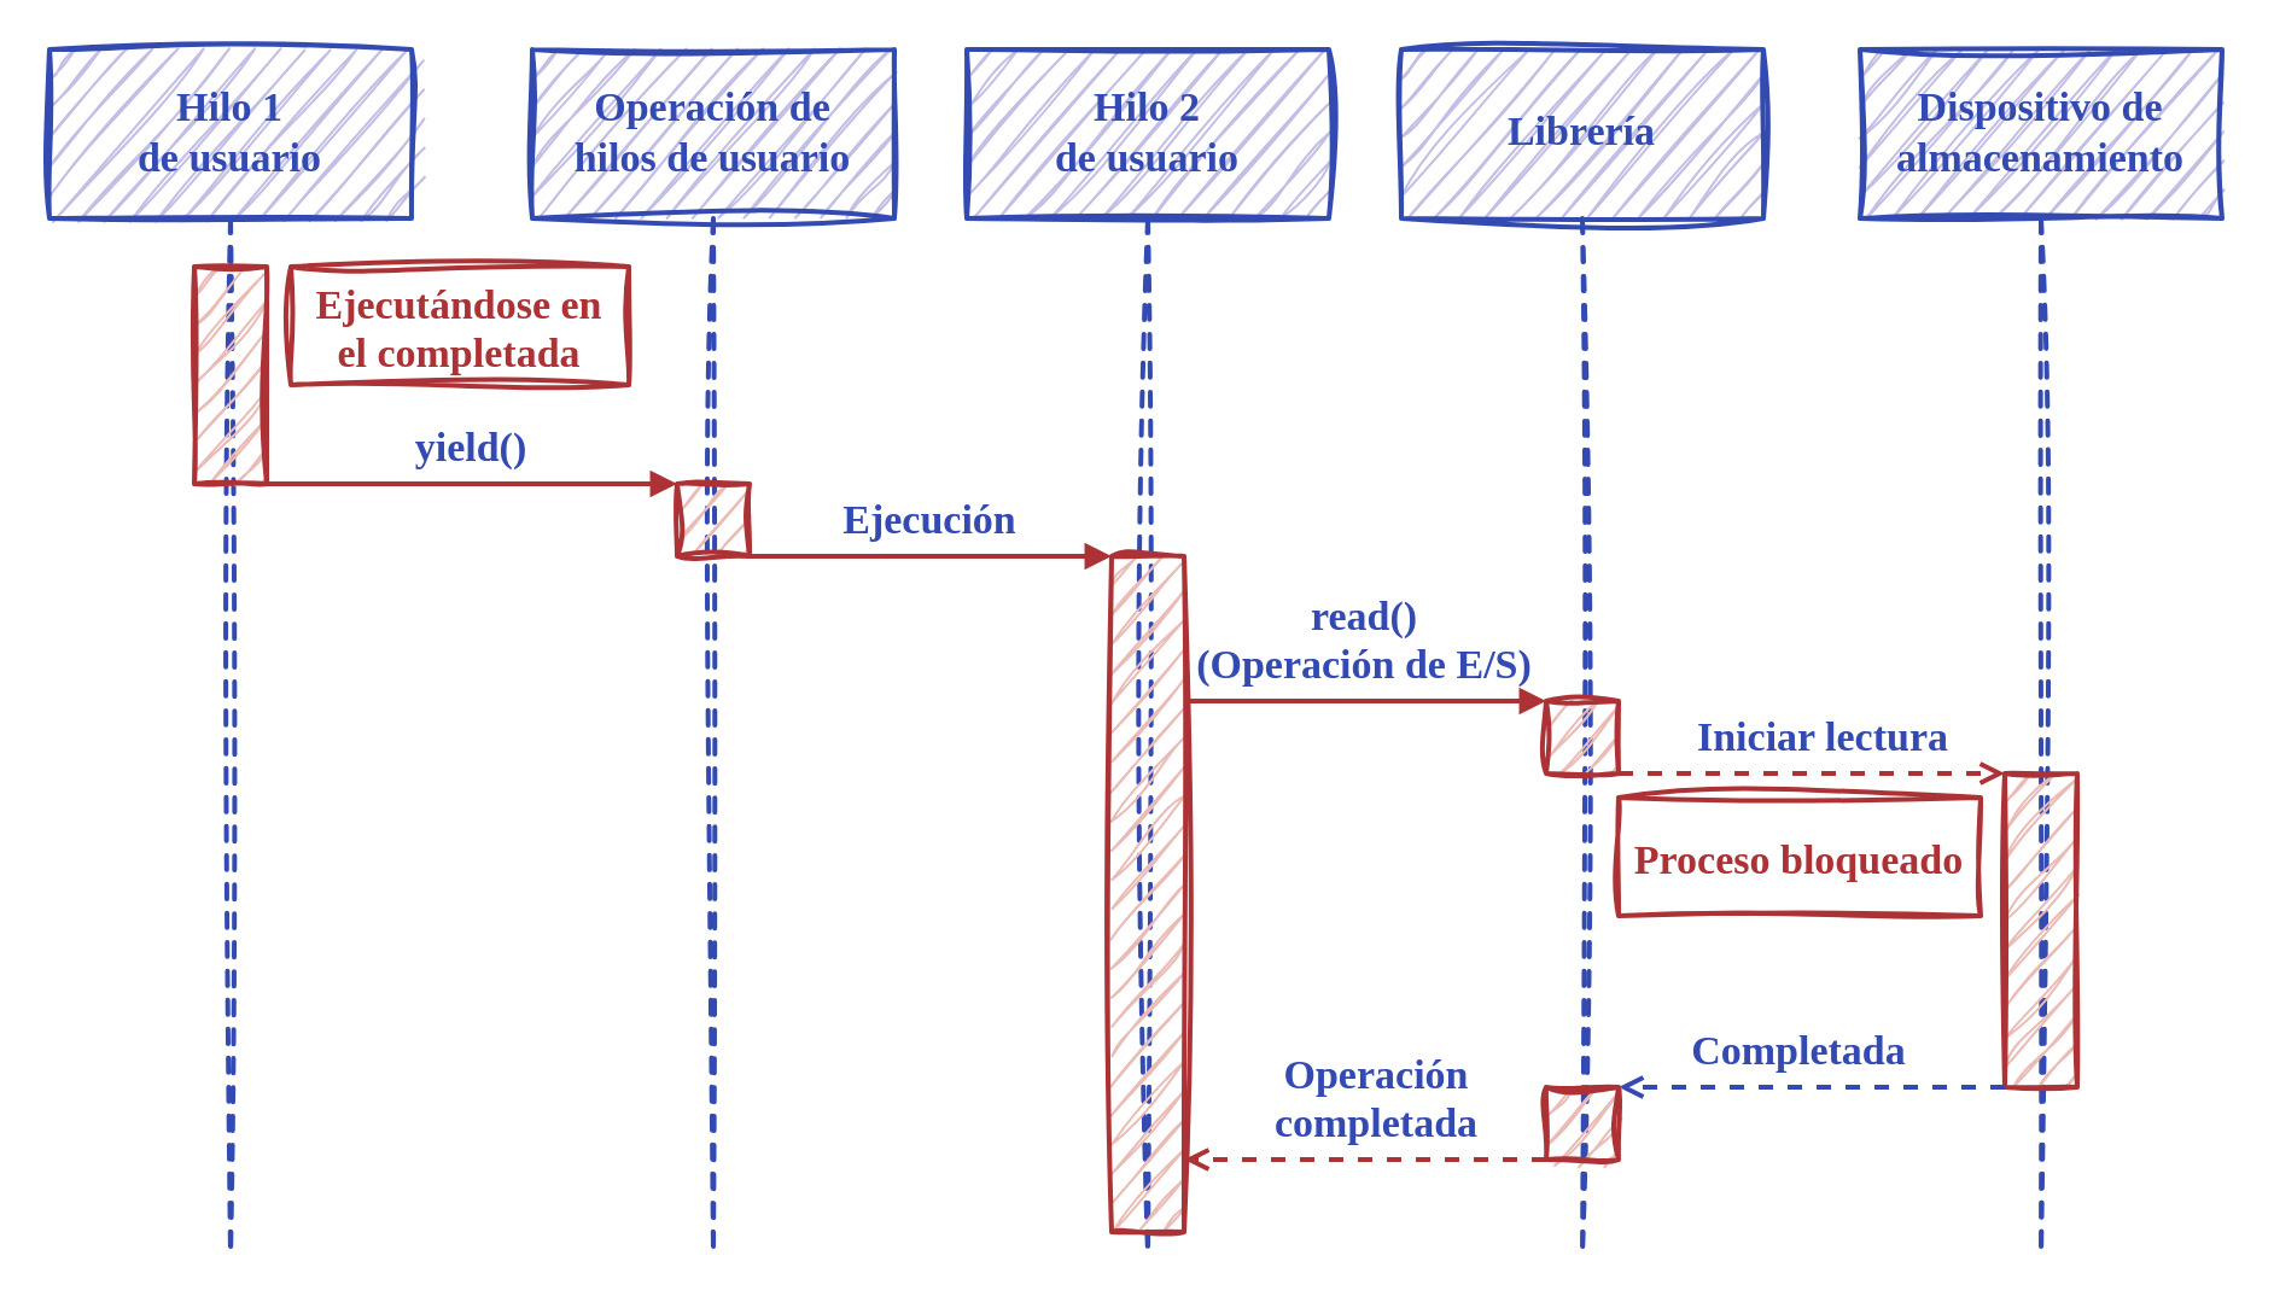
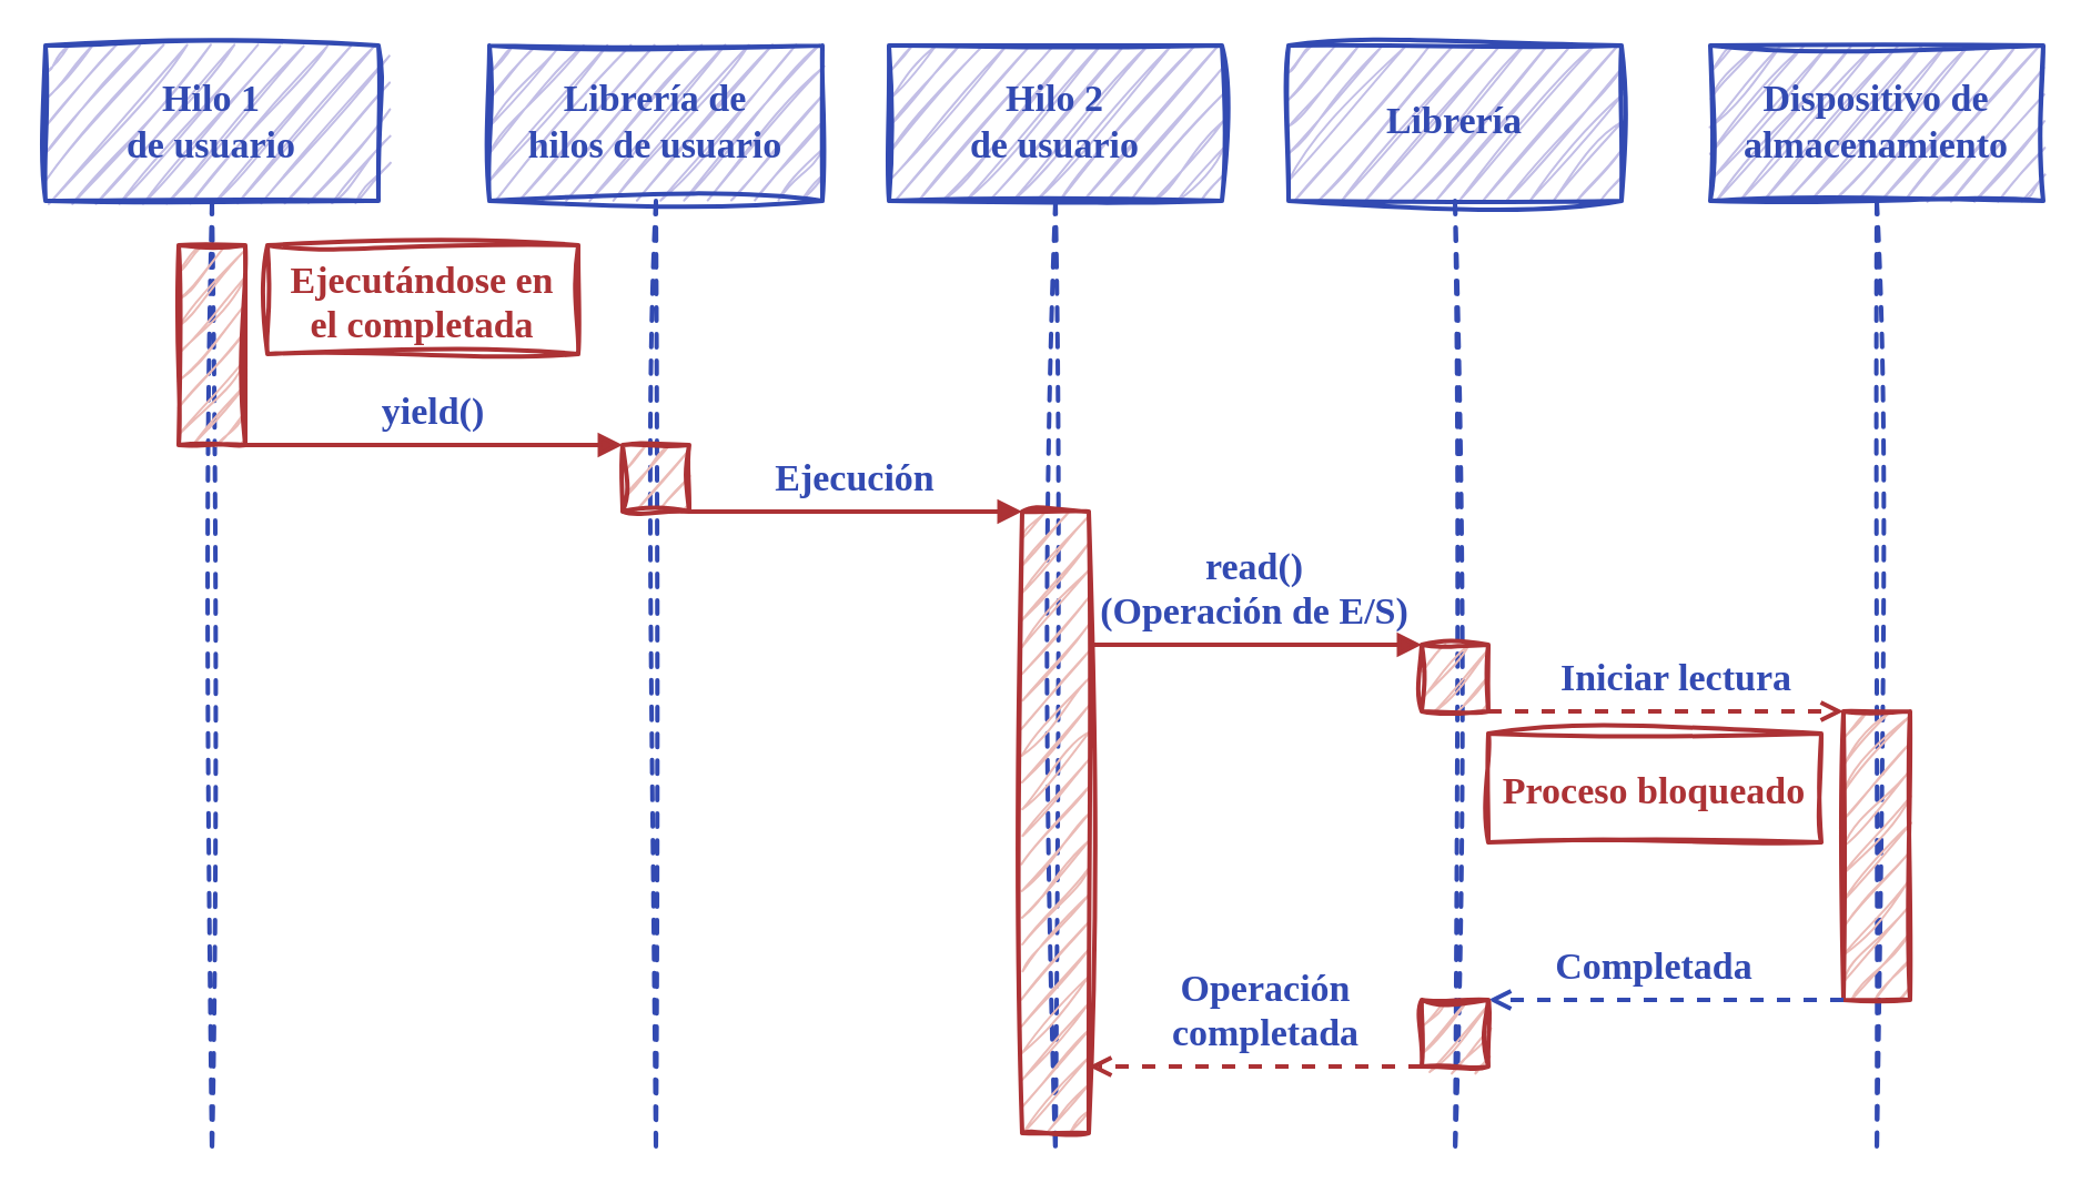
  <mxCell id="0" />
  <mxCell id="1" parent="0" />
  <mxCell id="2" value="Proceso bloqueado" style="fillColor=default;strokeColor=#AC3235;sketch=1;curveFitting=1;jiggle=2;strokeWidth=2;fontColor=#AC3235;fontFamily=Ink Free;fontSize=17;fontStyle=1" vertex="1" parent="1"><mxGeometry x="670" y="330" width="150" height="49" as="geometry" /></mxCell>
  <mxCell id="3" value="Dispositivo de&#10;almacenamiento" style="shape=umlLifeline;perimeter=lifelinePerimeter;whiteSpace=wrap;container=1;dropTarget=0;collapsible=0;recursiveResize=0;outlineConnect=0;portConstraint=eastwest;newEdgeStyle={&quot;edgeStyle&quot;:&quot;elbowEdgeStyle&quot;,&quot;elbow&quot;:&quot;vertical&quot;,&quot;curved&quot;:0,&quot;rounded&quot;:0};size=70;fontSize=17;fontFamily=Ink Free;fillColor=#C2BEE6;strokeColor=#324AB2;fontColor=#324AB2;sketch=1;curveFitting=1;jiggle=2;fontStyle=1;strokeWidth=2;" vertex="1" parent="1"><mxGeometry x="770" y="20" width="150" height="500" as="geometry" /></mxCell>
  <mxCell id="4" value="" style="points=[];perimeter=orthogonalPerimeter;outlineConnect=0;targetShapes=umlLifeline;portConstraint=eastwest;newEdgeStyle={&quot;edgeStyle&quot;:&quot;elbowEdgeStyle&quot;,&quot;elbow&quot;:&quot;vertical&quot;,&quot;curved&quot;:0,&quot;rounded&quot;:0};strokeWidth=2;strokeColor=#AC3235;fillColor=#EBBBB6;sketch=1;curveFitting=1;jiggle=2;fontSize=17;fontFamily=Ink Free;fontColor=#AC3235;fontStyle=1;" vertex="1" parent="3"><mxGeometry x="60" y="300" width="30" height="130" as="geometry" /></mxCell>
  <mxCell id="5" value="Iniciar lectura" style="verticalAlign=bottom;endArrow=open;edgeStyle=elbowEdgeStyle;elbow=vertical;curved=0;rounded=0;strokeColor=#AC3235;strokeWidth=2;fontFamily=Ink Free;fontSize=17;fontStyle=1;fontColor=#324AB2;labelBackgroundColor=none;spacingBottom=4;endFill=0;dashed=1;" edge="1" parent="1" target="4"><mxGeometry x="0.067" relative="1" as="geometry"><Array as="points"><mxPoint x="750" y="320" /></Array><mxPoint as="offset" /><mxPoint x="670" y="320" as="sourcePoint" /><mxPoint x="820" y="320" as="targetPoint" /></mxGeometry></mxCell>
  <mxCell id="6" value="Completada" style="verticalAlign=bottom;endArrow=open;edgeStyle=elbowEdgeStyle;elbow=vertical;curved=0;rounded=0;strokeColor=#324AB2;strokeWidth=2;fontFamily=Ink Free;fontSize=17;fontStyle=1;fontColor=#324AB2;labelBackgroundColor=none;spacingBottom=4;dashed=1;endFill=0;" edge="1" parent="1" target="11"><mxGeometry x="0.059" relative="1" as="geometry"><Array as="points"><mxPoint x="730" y="450" /></Array><mxPoint as="offset" /><mxPoint x="830" y="450" as="sourcePoint" /><mxPoint x="680" y="450" as="targetPoint" /></mxGeometry></mxCell>
  <mxCell id="7" value="Hilo 1&#10;de usuario" style="shape=umlLifeline;perimeter=lifelinePerimeter;whiteSpace=wrap;container=1;dropTarget=0;collapsible=0;recursiveResize=0;outlineConnect=0;portConstraint=eastwest;newEdgeStyle={&quot;edgeStyle&quot;:&quot;elbowEdgeStyle&quot;,&quot;elbow&quot;:&quot;vertical&quot;,&quot;curved&quot;:0,&quot;rounded&quot;:0};size=70;fillColor=#C2BEE6;sketch=1;curveFitting=1;jiggle=2;fontColor=#324AB2;fontStyle=1;fontSize=17;fontFamily=Ink Free;strokeColor=#324AB2;strokeWidth=2;" vertex="1" parent="1"><mxGeometry x="20" y="20" width="150" height="500" as="geometry" /></mxCell>
  <mxCell id="8" value="" style="points=[];perimeter=orthogonalPerimeter;outlineConnect=0;targetShapes=umlLifeline;portConstraint=eastwest;newEdgeStyle={&quot;edgeStyle&quot;:&quot;elbowEdgeStyle&quot;,&quot;elbow&quot;:&quot;vertical&quot;,&quot;curved&quot;:0,&quot;rounded&quot;:0};strokeWidth=2;strokeColor=#AC3235;fillColor=#EBBBB6;sketch=1;curveFitting=1;jiggle=2;fontSize=17;fontFamily=Ink Free;fontColor=#AC3235;fontStyle=1;" vertex="1" parent="7"><mxGeometry x="60" y="90" width="30" height="90" as="geometry" /></mxCell>
  <mxCell id="9" value="Librería" style="shape=umlLifeline;perimeter=lifelinePerimeter;whiteSpace=wrap;container=1;dropTarget=0;collapsible=0;recursiveResize=0;outlineConnect=0;portConstraint=eastwest;newEdgeStyle={&quot;edgeStyle&quot;:&quot;elbowEdgeStyle&quot;,&quot;elbow&quot;:&quot;vertical&quot;,&quot;curved&quot;:0,&quot;rounded&quot;:0};size=70;fontSize=17;fontFamily=Ink Free;fillColor=#C2BEE6;strokeColor=#324AB2;fontColor=#324AB2;sketch=1;curveFitting=1;jiggle=2;fontStyle=1;strokeWidth=2;" vertex="1" parent="1"><mxGeometry x="580" y="20" width="150" height="500" as="geometry" /></mxCell>
  <mxCell id="10" value="" style="points=[];perimeter=orthogonalPerimeter;outlineConnect=0;targetShapes=umlLifeline;portConstraint=eastwest;newEdgeStyle={&quot;edgeStyle&quot;:&quot;elbowEdgeStyle&quot;,&quot;elbow&quot;:&quot;vertical&quot;,&quot;curved&quot;:0,&quot;rounded&quot;:0};strokeWidth=2;strokeColor=#AC3235;fillColor=#EBBBB6;sketch=1;curveFitting=1;jiggle=2;fontSize=17;fontFamily=Ink Free;fontColor=#AC3235;fontStyle=1;" vertex="1" parent="9"><mxGeometry x="60" y="270" width="30" height="30" as="geometry" /></mxCell>
  <mxCell id="11" value="" style="points=[];perimeter=orthogonalPerimeter;outlineConnect=0;targetShapes=umlLifeline;portConstraint=eastwest;newEdgeStyle={&quot;edgeStyle&quot;:&quot;elbowEdgeStyle&quot;,&quot;elbow&quot;:&quot;vertical&quot;,&quot;curved&quot;:0,&quot;rounded&quot;:0};strokeWidth=2;strokeColor=#AC3235;fillColor=#EBBBB6;sketch=1;curveFitting=1;jiggle=2;fontSize=17;fontFamily=Ink Free;fontColor=#AC3235;fontStyle=1;" vertex="1" parent="9"><mxGeometry x="60" y="430" width="30" height="30" as="geometry" /></mxCell>
- <mxCell id="12" value="Operación de&#10;hilos de usuario" style="shape=umlLifeline;perimeter=lifelinePerimeter;whiteSpace=wrap;container=1;dropTarget=0;collapsible=0;recursiveResize=0;outlineConnect=0;portConstraint=eastwest;newEdgeStyle={&quot;edgeStyle&quot;:&quot;elbowEdgeStyle&quot;,&quot;elbow&quot;:&quot;vertical&quot;,&quot;curved&quot;:0,&quot;rounded&quot;:0};size=70;fontSize=17;fontFamily=Ink Free;fillColor=#C2BEE6;strokeColor=#324AB2;fontColor=#324AB2;sketch=1;curveFitting=1;jiggle=2;fontStyle=1;strokeWidth=2;" vertex="1" parent="1"><mxGeometry x="220" y="20" width="150" height="500" as="geometry" /></mxCell>
+ <mxCell id="12" value="Librería de&#10;hilos de usuario" style="shape=umlLifeline;perimeter=lifelinePerimeter;whiteSpace=wrap;container=1;dropTarget=0;collapsible=0;recursiveResize=0;outlineConnect=0;portConstraint=eastwest;newEdgeStyle={&quot;edgeStyle&quot;:&quot;elbowEdgeStyle&quot;,&quot;elbow&quot;:&quot;vertical&quot;,&quot;curved&quot;:0,&quot;rounded&quot;:0};size=70;fontSize=17;fontFamily=Ink Free;fillColor=#C2BEE6;strokeColor=#324AB2;fontColor=#324AB2;sketch=1;curveFitting=1;jiggle=2;fontStyle=1;strokeWidth=2;" vertex="1" parent="1"><mxGeometry x="220" y="20" width="150" height="500" as="geometry" /></mxCell>
  <mxCell id="13" value="" style="points=[];perimeter=orthogonalPerimeter;outlineConnect=0;targetShapes=umlLifeline;portConstraint=eastwest;newEdgeStyle={&quot;edgeStyle&quot;:&quot;elbowEdgeStyle&quot;,&quot;elbow&quot;:&quot;vertical&quot;,&quot;curved&quot;:0,&quot;rounded&quot;:0};strokeWidth=2;strokeColor=#AC3235;fillColor=#EBBBB6;sketch=1;curveFitting=1;jiggle=2;fontSize=17;fontFamily=Ink Free;fontColor=#AC3235;fontStyle=1;" vertex="1" parent="12"><mxGeometry x="60" y="180" width="30" height="30" as="geometry" /></mxCell>
  <mxCell id="14" value="read()&#10;(Operación de E/S)" style="verticalAlign=bottom;endArrow=block;edgeStyle=elbowEdgeStyle;elbow=vertical;curved=0;rounded=0;strokeColor=#AC3235;strokeWidth=2;fontFamily=Ink Free;fontSize=17;fontStyle=1;fontColor=#324AB2;labelBackgroundColor=none;spacingBottom=4;" edge="1" parent="1"><mxGeometry x="0.003" relative="1" as="geometry"><Array as="points"><mxPoint x="586" y="290" /></Array><mxPoint as="offset" /><mxPoint x="490" y="290" as="sourcePoint" /><mxPoint x="640" y="290" as="targetPoint" /></mxGeometry></mxCell>
  <mxCell id="15" value="Ejecutándose en&#10;el completada" style="fillColor=default;strokeColor=#AC3235;sketch=1;curveFitting=1;jiggle=2;strokeWidth=2;fontColor=#AC3235;fontFamily=Ink Free;fontSize=17;fontStyle=1" vertex="1" parent="1"><mxGeometry x="120" y="110" width="140" height="49" as="geometry" /></mxCell>
  <mxCell id="16" value="yield()" style="verticalAlign=bottom;endArrow=block;edgeStyle=elbowEdgeStyle;elbow=vertical;curved=0;rounded=0;strokeColor=#AC3235;strokeWidth=2;fontFamily=Ink Free;fontSize=17;fontStyle=1;fontColor=#324AB2;labelBackgroundColor=none;spacingBottom=4;" edge="1" parent="1"><mxGeometry x="0.003" relative="1" as="geometry"><Array as="points"><mxPoint x="206" y="200" /></Array><mxPoint as="offset" /><mxPoint x="110" y="200" as="sourcePoint" /><mxPoint x="280" y="200" as="targetPoint" /></mxGeometry></mxCell>
  <mxCell id="17" value="Hilo 2&#10;de usuario" style="shape=umlLifeline;perimeter=lifelinePerimeter;whiteSpace=wrap;container=1;dropTarget=0;collapsible=0;recursiveResize=0;outlineConnect=0;portConstraint=eastwest;newEdgeStyle={&quot;edgeStyle&quot;:&quot;elbowEdgeStyle&quot;,&quot;elbow&quot;:&quot;vertical&quot;,&quot;curved&quot;:0,&quot;rounded&quot;:0};size=70;fillColor=#C2BEE6;sketch=1;curveFitting=1;jiggle=2;fontColor=#324AB2;fontStyle=1;fontSize=17;fontFamily=Ink Free;strokeColor=#324AB2;strokeWidth=2;" vertex="1" parent="1"><mxGeometry x="400" y="20" width="150" height="500" as="geometry" /></mxCell>
  <mxCell id="18" value="" style="points=[];perimeter=orthogonalPerimeter;outlineConnect=0;targetShapes=umlLifeline;portConstraint=eastwest;newEdgeStyle={&quot;edgeStyle&quot;:&quot;elbowEdgeStyle&quot;,&quot;elbow&quot;:&quot;vertical&quot;,&quot;curved&quot;:0,&quot;rounded&quot;:0};strokeWidth=2;strokeColor=#AC3235;fillColor=#EBBBB6;sketch=1;curveFitting=1;jiggle=2;fontSize=17;fontFamily=Ink Free;fontColor=#AC3235;fontStyle=1;" vertex="1" parent="17"><mxGeometry x="60" y="210" width="30" height="280" as="geometry" /></mxCell>
  <mxCell id="19" value="Ejecución" style="verticalAlign=bottom;endArrow=block;edgeStyle=elbowEdgeStyle;elbow=vertical;curved=0;rounded=0;strokeColor=#AC3235;strokeWidth=2;fontFamily=Ink Free;fontSize=17;fontStyle=1;fontColor=#324AB2;labelBackgroundColor=none;spacingBottom=4;" edge="1" parent="1"><mxGeometry x="0.003" relative="1" as="geometry"><Array as="points"><mxPoint x="406" y="230" /></Array><mxPoint as="offset" /><mxPoint x="310" y="230" as="sourcePoint" /><mxPoint x="460" y="230" as="targetPoint" /></mxGeometry></mxCell>
  <mxCell id="20" value="Operación&#10;completada" style="verticalAlign=bottom;endArrow=open;edgeStyle=elbowEdgeStyle;elbow=vertical;curved=0;rounded=0;strokeColor=#AC3235;strokeWidth=2;fontFamily=Ink Free;fontSize=17;fontStyle=1;fontColor=#324AB2;labelBackgroundColor=none;spacingBottom=4;dashed=1;endFill=0;" edge="1" parent="1"><mxGeometry x="-0.067" relative="1" as="geometry"><Array as="points"><mxPoint x="540" y="480" /></Array><mxPoint as="offset" /><mxPoint x="640" y="480" as="sourcePoint" /><mxPoint x="490" y="480" as="targetPoint" /></mxGeometry></mxCell>
